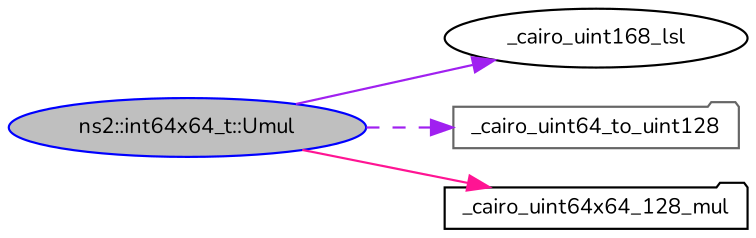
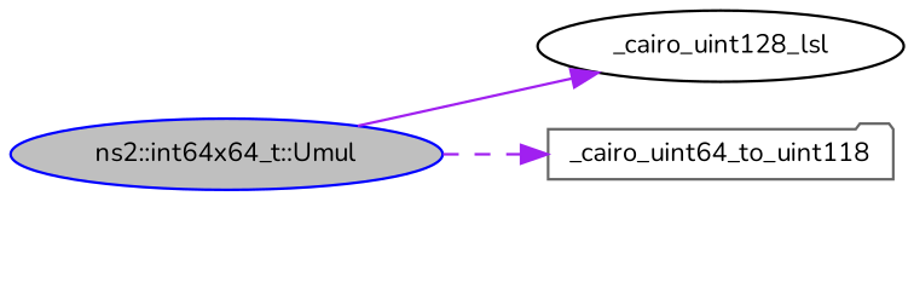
  digraph {
    fontname=Nunito
    rankdir=LR
    node [color=black fillcolor=white fontname=Nunito fontsize=10 shape=ellipse style=filled]
    edge [color=purple fontname=Nunito fontsize=10 labelfontname=Helvetica labelfontsize=10 style=solid]
    n1 [color=blue fillcolor=grey75 fontcolor=black height=0.2 label="ns2::int64x64_t::Umul" width=0.4]
-   n2 [height=0.2 label=_cairo_uint168_lsl width=0.4]
-   n3 [color=gray40 height=0.2 label=_cairo_uint64_to_uint128 shape=folder width=0.4]
-   n4 [height=0.2 label=_cairo_uint64x64_128_mul shape=folder width=0.4]
+   n2 [height=0.2 label=_cairo_uint128_lsl width=0.4]
+   n3 [color=gray40 height=0.2 label=_cairo_uint64_to_uint118 shape=folder width=0.4]
    n1 -> n2
    n1 -> n3 [style=dashed]
-   n1 -> n4 [color=deeppink]
  }
